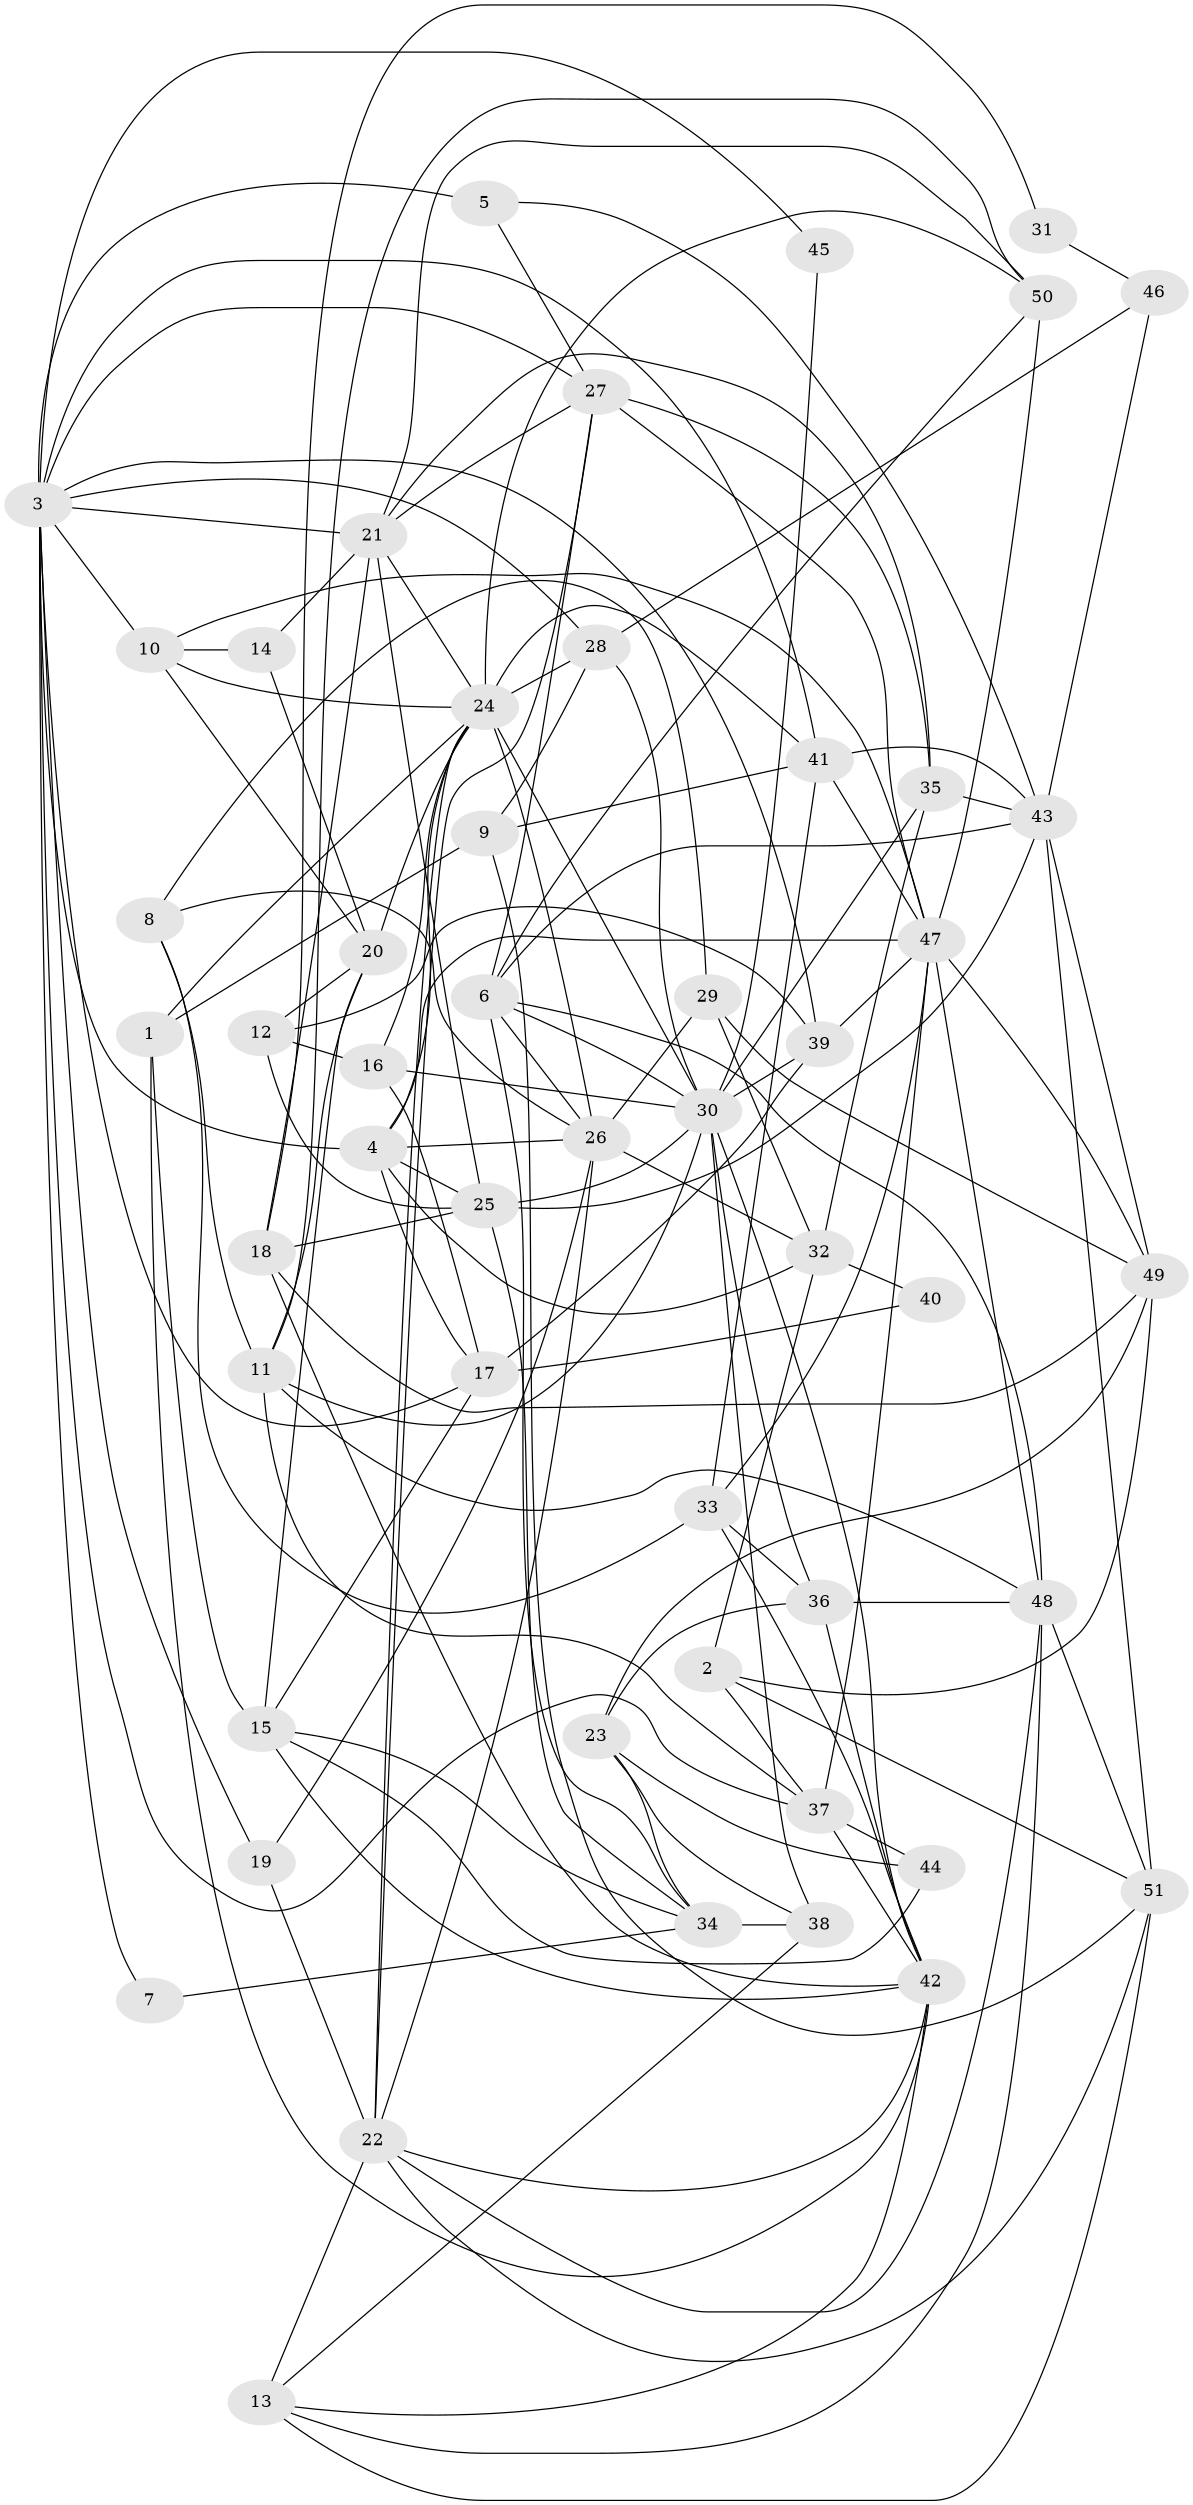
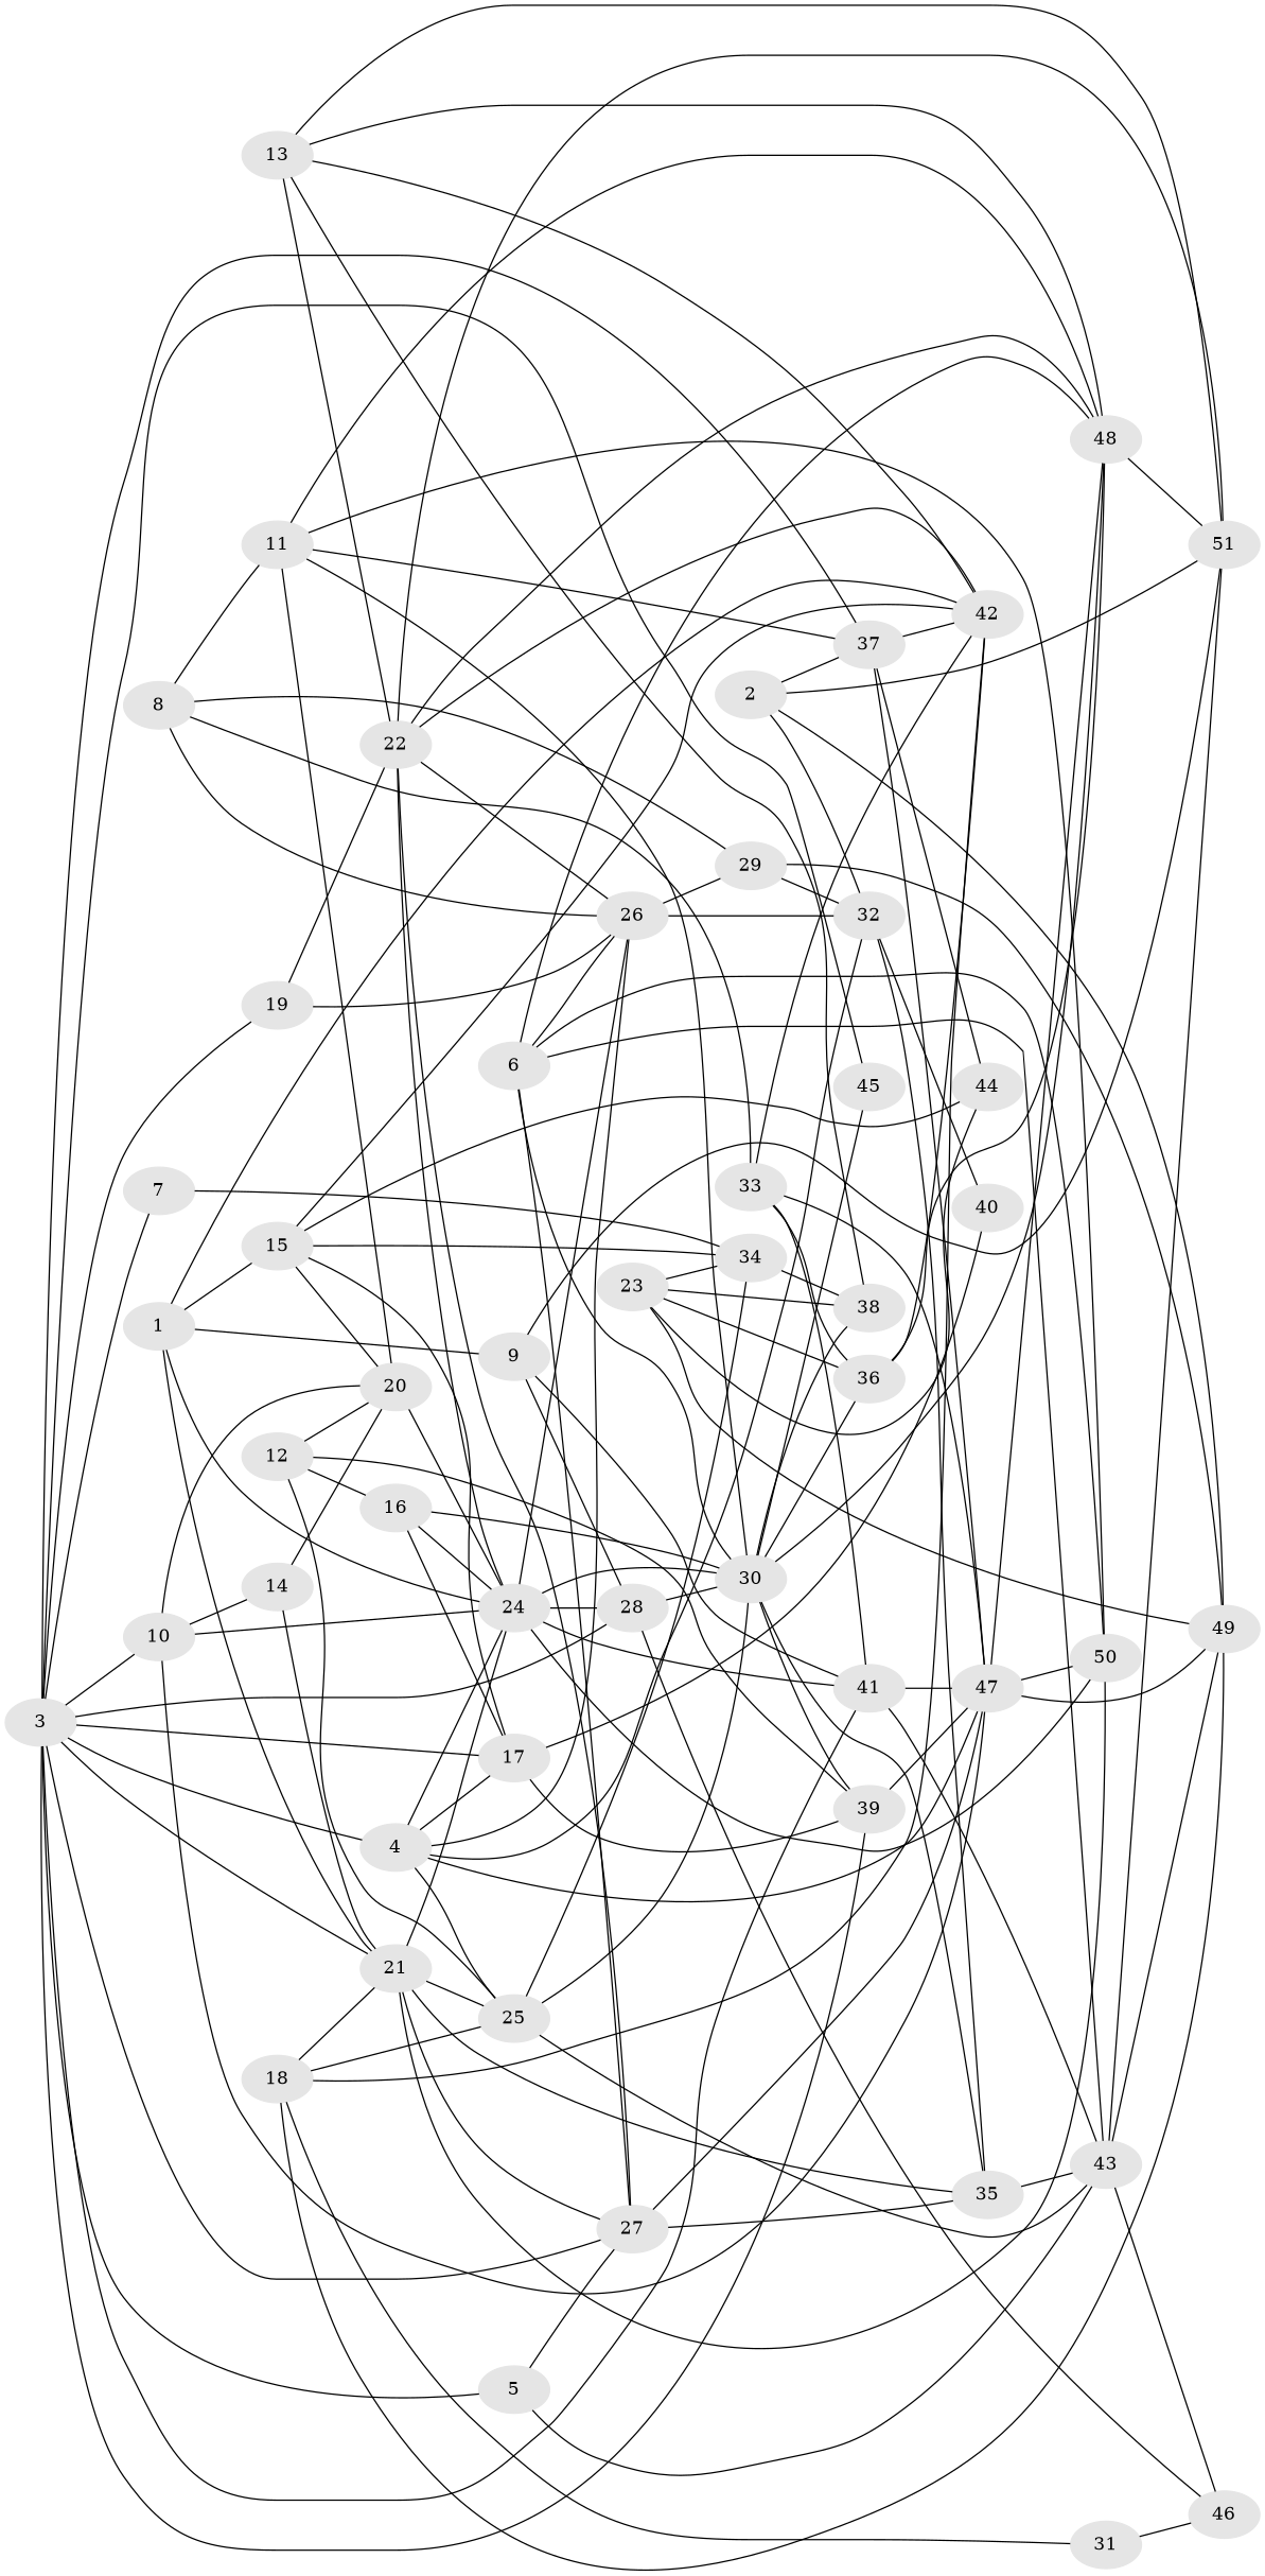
  graph {
    rankdir=LR
    node [color=gray90 style=filled]
    edge [weight=1.0]
    1
    9
    15
    21
    24
    42
    51
    28
    41
    17
    34
    20
    44
    27
    25
    50
    35
    26
    30
    2
    32
    37
    49
    40
    47
    3
    4
    5
    7
    10
    19
    39
    45
    43
    14
    22
    46
    29
    48
    6
    38
    36
    8
    11
    33
    12
    16
    13
    18
    31
    23
    1 -- 9
    1 -- 15
+   1 -- 21
    1 -- 24
    1 -- 42
    9 -- 51
    9 -- 28
    9 -- 41
    15 -- 42
    15 -- 17
    15 -- 34
    15 -- 20
    15 -- 44
    21 -- 24
    21 -- 27
    21 -- 25
    21 -- 50
    21 -- 35
    24 -- 28 [weight=2.0]
    24 -- 41
    24 -- 50
    24 -- 26
    24 -- 30
    28 -- 30
    28 -- 46
    41 -- 47
    41 -- 43
    17 -- 40
    17 -- 39
    34 -- 38
    20 -- 24
    27 -- 35
    27 -- 47
    25 -- 34
    25 -- 30
    25 -- 43
    35 -- 43
    26 -- 32
    26 -- 29
    30 -- 35
    30 -- 39 [weight=2.0]
    30 -- 45
-   30 -- 42
+   30 -- 48
    30 -- 38
    30 -- 36
    2 -- 51
    2 -- 32
    2 -- 37
    2 -- 49
    32 -- 35
    32 -- 40
    37 -- 42
    37 -- 44
    37 -- 47
    47 -- 50 [weight=2.0]
    47 -- 49
    47 -- 48
    3 -- 21
    3 -- 28
    3 -- 41
    3 -- 17
    3 -- 27
    3 -- 37
    3 -- 4
    3 -- 5
    3 -- 7
    3 -- 10
    3 -- 19
    3 -- 39
    3 -- 45 [weight=2.0]
    4 -- 24
    4 -- 17
    4 -- 25
    4 -- 26
    4 -- 32
    4 -- 47
    5 -- 27
    5 -- 43
    7 -- 34
    10 -- 24
    10 -- 20
    10 -- 47
    10 -- 14
    19 -- 26
    19 -- 22
    39 -- 47
    43 -- 51
    43 -- 49
    43 -- 46
    14 -- 21
    14 -- 20
    22 -- 24
    22 -- 42
    22 -- 51
    22 -- 27
    22 -- 26
    22 -- 48
    29 -- 32
    29 -- 49
    48 -- 51
-   6 -- 34
    6 -- 27
    6 -- 50
    6 -- 26
    6 -- 30
    6 -- 43
    6 -- 48
    36 -- 42
    36 -- 48
    8 -- 26
    8 -- 29
    8 -- 11
    8 -- 33
    11 -- 20
    11 -- 50
    11 -- 30
    11 -- 37
    11 -- 48
    33 -- 42
    33 -- 41
    33 -- 47
    33 -- 36
    12 -- 20
    12 -- 25
    12 -- 39
    12 -- 16
    16 -- 24
    16 -- 17
    16 -- 30
    13 -- 42
    13 -- 51
    13 -- 22
    13 -- 48
    13 -- 38
    18 -- 21
    18 -- 42
    18 -- 25
    18 -- 49
    18 -- 31
    31 -- 46 [weight=2.0]
    23 -- 34
    23 -- 44
    23 -- 49
    23 -- 38
    23 -- 36
  }
